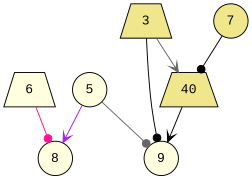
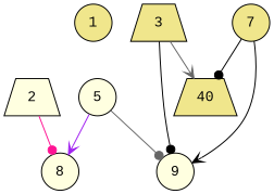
  digraph {
    fontname="Liberation Mono"
    node [alpha=0.14 fillcolor=khaki fontname="Liberation Mono" shape=circle style=filled]
    edge [arrowhead=dot color=black fontname="Liberation Mono"]
-   2 [expect_size=33724416 fillcolor=lightyellow shape=trapezium label=6]
+   1 [alpha=0.06 expect_size=25409536]
+   2 [expect_size=33724416 fillcolor=lightyellow shape=trapezium]
    8 [expect_size=11666432 fillcolor=lightyellow]
    3 [alpha=0.19 expect_size=6087680 shape=trapezium]
    9 [alpha=0.15 expect_size=43843584 fillcolor=lightyellow]
    n6 [alpha=0.08 expect_size=6347776 label=40 shape=trapezium]
    5 [expect_size=43787264 fillcolor=lightyellow]
    7 [alpha=0.16 expect_size=42632192]
    2 -> 8 [color=deeppink]
    3 -> 9
    3 -> n6 [arrowhead=vee color=gray40]
    5 -> 8 [arrowhead=vee color=purple]
    5 -> 9 [color=gray40]
-   n6 -> 9 [arrowhead=vee]
+   7 -> 9 [arrowhead=vee]
    7 -> n6
  }
